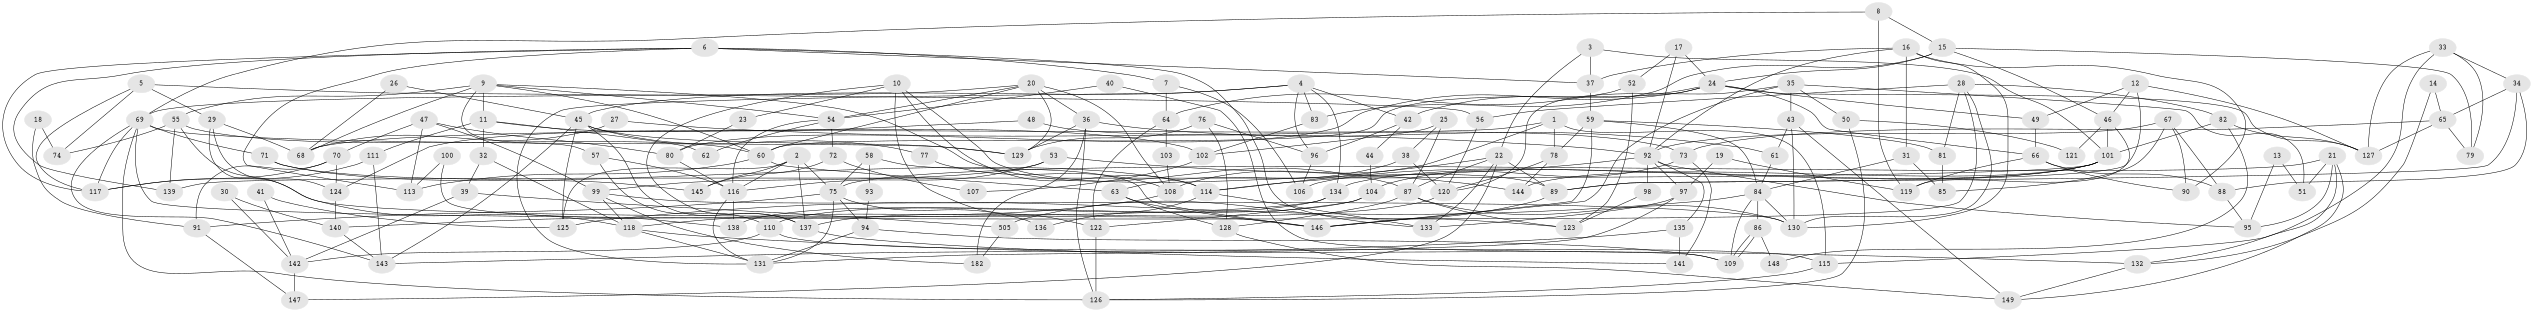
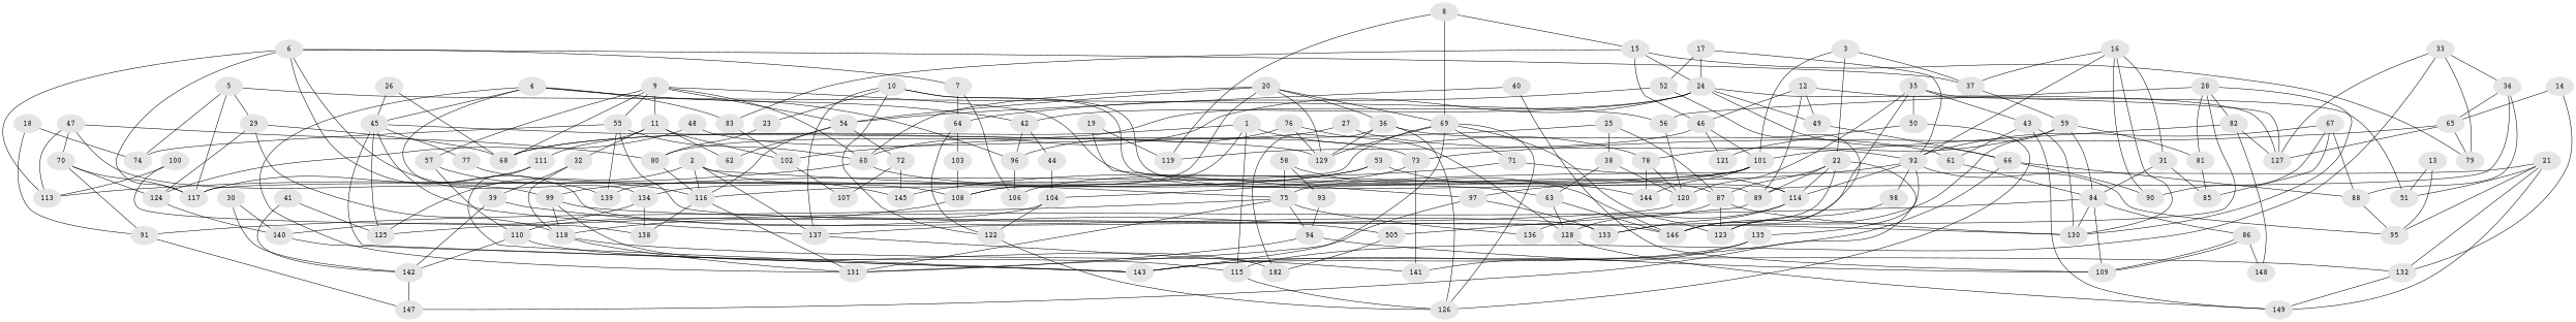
  graph {
    fontname="Courier Prime"
    node [color=gray90 fontname="Courier Prime" style=filled]
    edge [fontname="Courier Prime"]
    1
    68
    78
    108
    115
    120
    144
    118
    126
    2
    75
    116
    125
    137
    145
    131
    91
    94
    136
    138
    141
    3
    22
    37
    101
    133
    87
    89
    114
    147
    59
    134
    139
    106
    4
    42
    45
    83
    96
    44
    129
    77
    143
    102
    140
    5
    29
    56
    74
    117
    124
    6
    7
    113
    64
    122
    103
    8
    15
    69
    119
    46
    24
    79
    123
    71
    9
    11
    54
    55
    57
    60
    32
    62
    111
    72
    146
    110
    63
    130
    128
    10
    23
    80
    n85 [label=505]
    39
    107
    12
    49
    127
    121
    66
    13
    51
    95
    14
    65
    132
    73
    149
    16
    31
    90
    92
    84
    85
    97
    98
    135
    17
    52
    18
    19
    20
    36
    61
    n117 [label=182]
    21
    88
    25
    38
    26
    27
    28
    81
    82
    148
    30
    142
    109
    86
    33
    34
    35
    43
    50
    40
    41
    104
    47
    70
    99
    48
    53
    58
    93
    67
    76
    100
    1 -- 68
    1 -- 78
    1 -- 108
    1 -- 115
    78 -- 120
    78 -- 144
    108 -- 118
    115 -- 126
    120 -- 137
    118 -- 131
    118 -- 132
    2 -- 75
    2 -- 116
    2 -- 125
    2 -- 137
    2 -- 145
    75 -- 131
    75 -- 91
    75 -- 94
    75 -- 136
    116 -- 131
    116 -- 138
    137 -- 141
    91 -- 147
    94 -- 131
    94 -- 109
    3 -- 22
    3 -- 37
    3 -- 101
    22 -- 133
    22 -- 87
    22 -- 89
    22 -- 114
    22 -- 147
    37 -- 59
    101 -- 144
    101 -- 134
    101 -- 139
    101 -- 106
    87 -- 123
    87 -- 130
    87 -- 128
    89 -- n85
    114 -- 136
    114 -- 133
    59 -- 78
    59 -- 146
    59 -- 84
    59 -- 81
    134 -- 138
    134 -- 140
    4 -- 131
    4 -- 134
    4 -- 42
    4 -- 45
    4 -- 83
    4 -- 96
    42 -- 96
    42 -- 44
    45 -- 125
    45 -- 137
    45 -- 129
    45 -- 77
    45 -- 143
    83 -- 102
    96 -- 106
    44 -- 104
    77 -- 108
    102 -- 107
    140 -- 143
    5 -- 29
    5 -- 56
    5 -- 74
    5 -- 117
    29 -- 68
    29 -- 118
    29 -- 124
    56 -- 120
    124 -- 140
    6 -- 37
    6 -- 133
    6 -- 139
    6 -- 117
    6 -- 7
    6 -- 113
    7 -- 106
    7 -- 64
    64 -- 122
    64 -- 103
    122 -- 126
    103 -- 108
    8 -- 15
    8 -- 69
    8 -- 119
    15 -- 83
    15 -- 46
    15 -- 24
    15 -- 79
    69 -- 126
    69 -- 129
    69 -- 143
    69 -- 117
    69 -- 123
    69 -- 71
    46 -- 101
    46 -- 119
    46 -- 121
    24 -- 42
    24 -- 60
    24 -- 80
    24 -- 49
    24 -- 127
    24 -- 66
    71 -- 145
    71 -- 114
    9 -- 68
    9 -- 87
    9 -- 11
    9 -- 54
    9 -- 55
    9 -- 57
    9 -- 60
    11 -- 102
    11 -- 32
    11 -- 62
    11 -- 111
    54 -- 116
    54 -- 62
    54 -- 72
    55 -- 139
    55 -- 74
    55 -- 60
    55 -- 146
    57 -- 116
    57 -- 110
    60 -- 113
    60 -- 63
    32 -- 118
    32 -- 39
    111 -- 143
    111 -- 117
    72 -- 145
    72 -- 107
    110 -- 115
    110 -- 142
    63 -- 146
    63 -- 128
    128 -- 149
    10 -- 137
    10 -- 89
    10 -- 114
    10 -- 122
    10 -- 23
    23 -- 80
    80 -- 116
    n85 -- n117
    39 -- n85
    39 -- 142
    12 -- 89
    12 -- 46
    12 -- 49
    12 -- 127
    49 -- 66
-   66 -- 119
+   66 -- 143
    66 -- 90
    66 -- 88
    13 -- 51
    13 -- 95
    14 -- 65
    14 -- 132
    65 -- 79
    65 -- 127
    65 -- 73
    132 -- 149
    73 -- 141
    73 -- 104
    16 -- 37
    16 -- 130
    16 -- 31
    16 -- 90
    16 -- 92
    31 -- 84
    31 -- 85
    92 -- 114
    92 -- 95
    92 -- 97
    92 -- 98
    92 -- 135
    84 -- 125
    84 -- 130
    84 -- 109
    84 -- 86
    97 -- 131
    97 -- 133
    98 -- 123
    135 -- 141
    135 -- 143
    17 -- 24
    17 -- 92
    17 -- 52
    52 -- 64
    52 -- 123
    18 -- 91
    18 -- 74
    19 -- 119
    19 -- 97
    20 -- 108
    20 -- 129
    20 -- 69
    20 -- 54
    20 -- 60
    20 -- 36
    36 -- 126
    36 -- 129
    36 -- 61
    36 -- n117
    61 -- 84
    21 -- 75
    21 -- 51
    21 -- 95
    21 -- 132
    21 -- 149
    88 -- 95
    25 -- 87
    25 -- 102
    25 -- 38
    38 -- 120
    38 -- 63
    26 -- 68
    26 -- 45
    27 -- 68
    27 -- 92
    28 -- 56
    28 -- 146
    28 -- 130
    28 -- 81
    28 -- 82
    81 -- 85
    82 -- 101
    82 -- 127
    82 -- 148
    30 -- 140
    30 -- 142
    142 -- 147
    86 -- 148
    86 -- 109
    86 -- 109
    33 -- 115
    33 -- 79
    33 -- 127
    33 -- 34
    34 -- 89
    34 -- 65
    34 -- 88
    35 -- 120
    35 -- 146
    35 -- 51
    35 -- 43
    35 -- 50
    43 -- 130
    43 -- 149
    43 -- 61
    50 -- 126
    50 -- 121
    40 -- 54
    40 -- 109
    41 -- 125
    41 -- 142
    104 -- 122
    104 -- 110
    47 -- 113
    47 -- 80
    47 -- 70
    47 -- 99
    70 -- 91
    70 -- 117
    70 -- 124
    99 -- 118
    99 -- 130
    99 -- n117
    48 -- 124
    48 -- 73
    53 -- 144
    53 -- 116
    53 -- 99
    58 -- 75
    58 -- 146
    58 -- 93
    93 -- 94
    67 -- 90
    67 -- 92
    67 -- 85
    67 -- 88
    76 -- 96
    76 -- 129
    76 -- 128
    100 -- 138
    100 -- 113
  }
